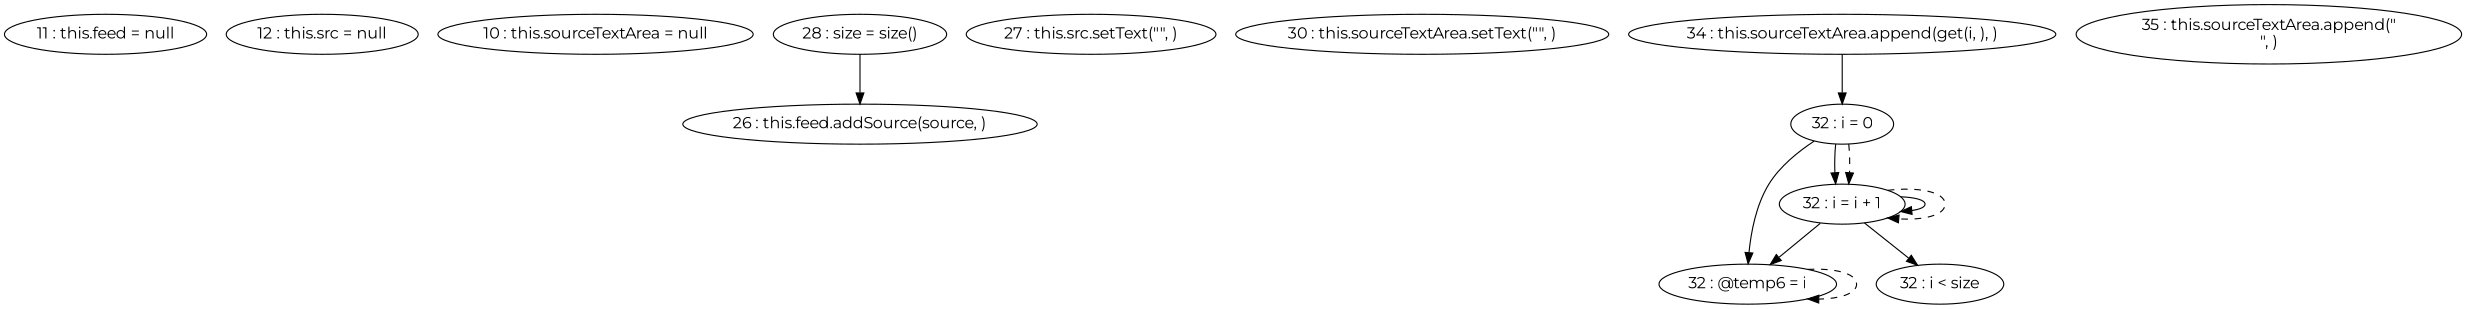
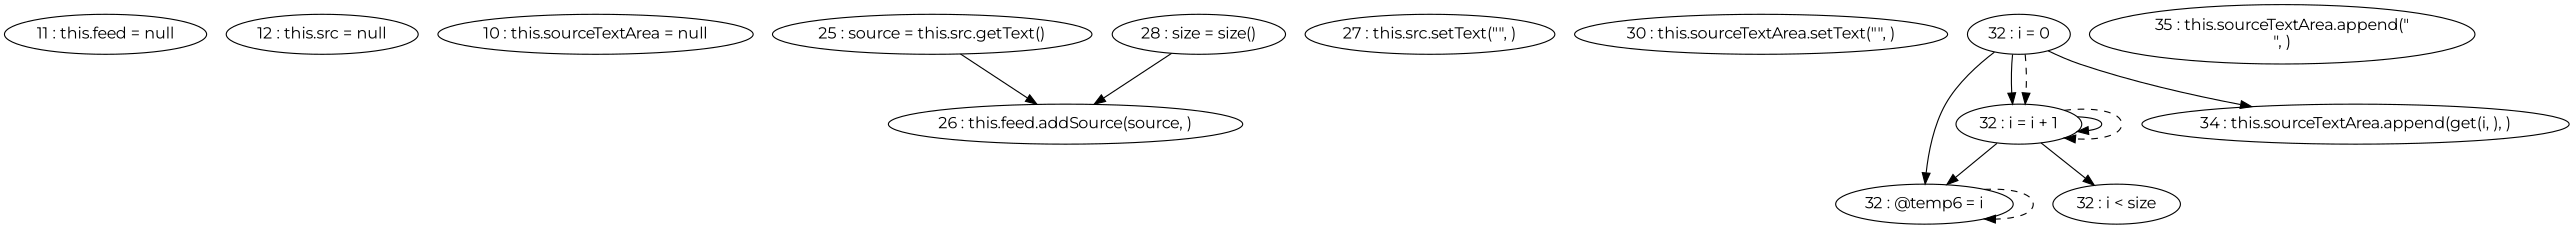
  digraph {
    fontname=Montserrat
    node [fontname=Montserrat]
    edge [fontname=Montserrat]
    "11 : this.feed = null"
    "12 : this.src = null"
    n3 [label="10 : this.sourceTextArea = null"]
+   "25 : source = this.src.getText()"
    "26 : this.feed.addSource(source, )"
    "27 : this.src.setText(\"\", )"
    "28 : size = size()"
    "30 : this.sourceTextArea.setText(\"\", )"
    "32 : i = 0"
    "32 : @temp6 = i"
    "32 : i = i + 1"
    "34 : this.sourceTextArea.append(get(i, ), )"
    "32 : i < size"
    "35 : this.sourceTextArea.append(\"\n\", )"
+   "25 : source = this.src.getText()" -> "26 : this.feed.addSource(source, )"
    "28 : size = size()" -> "26 : this.feed.addSource(source, )"
    "32 : i = 0" -> "32 : @temp6 = i"
    "32 : i = 0" -> "32 : i = i + 1"
    "32 : i = 0" -> "32 : i = i + 1" [style=dashed]
-   "34 : this.sourceTextArea.append(get(i, ), )" -> "32 : i = 0"
+   "32 : i = 0" -> "34 : this.sourceTextArea.append(get(i, ), )"
    "32 : @temp6 = i" -> "32 : @temp6 = i" [style=dashed]
    "32 : i = i + 1" -> "32 : @temp6 = i"
    "32 : i = i + 1" -> "32 : i = i + 1"
    "32 : i = i + 1" -> "32 : i = i + 1" [style=dashed]
    "32 : i = i + 1" -> "32 : i < size"
  }
